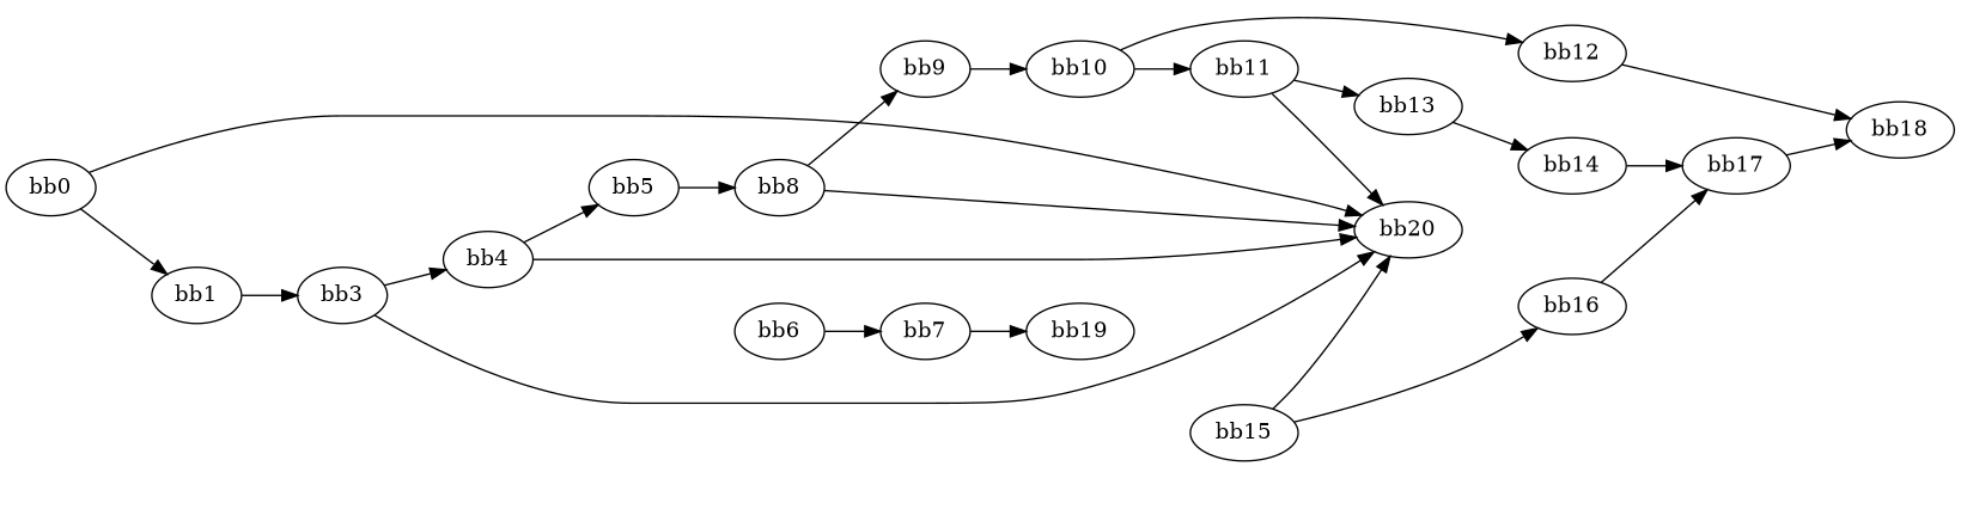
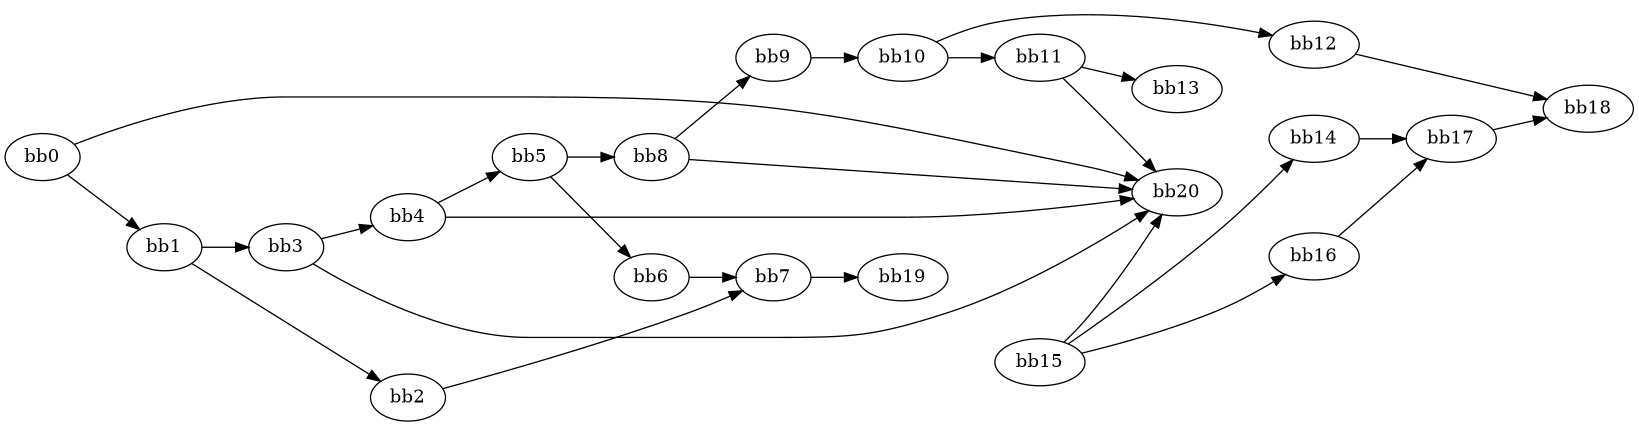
  digraph {
    rankdir=LR
    n1 [label="bb0\l"]
    n2 [label="bb1\l"]
    n3 [label="bb20\l"]
+   n4 [label="bb2\l"]
    n5 [label="bb3\l"]
    n6 [label="bb7\l"]
    n7 [label="bb4\l"]
    n8 [label="bb19\l"]
    n9 [label="bb5\l"]
    n10 [label="bb6\l"]
    n11 [label="bb8\l"]
    n12 [label="bb9\l"]
    n13 [label="bb10\l"]
    n14 [label="bb11\l"]
    n15 [label="bb12\l"]
    n16 [label="bb13\l"]
    n17 [label="bb18\l"]
    n18 [label="bb14\l"]
    n19 [label="bb17\l"]
    n20 [label="bb15\l"]
    n21 [label="bb16\l"]
    n1 -> n2
    n1 -> n3
+   n2 -> n4
    n2 -> n5
+   n4 -> n6
    n5 -> n3
    n5 -> n7
    n6 -> n8
    n7 -> n3
    n7 -> n9
+   n9 -> n10
    n9 -> n11
    n10 -> n6
    n11 -> n3
    n11 -> n12
    n12 -> n13
    n13 -> n14
    n13 -> n15
    n14 -> n3
    n14 -> n16
    n15 -> n17
-   n16 -> n18
+   n20 -> n18
    n18 -> n19
    n19 -> n17
    n20 -> n3
    n20 -> n21
    n21 -> n19
  }
